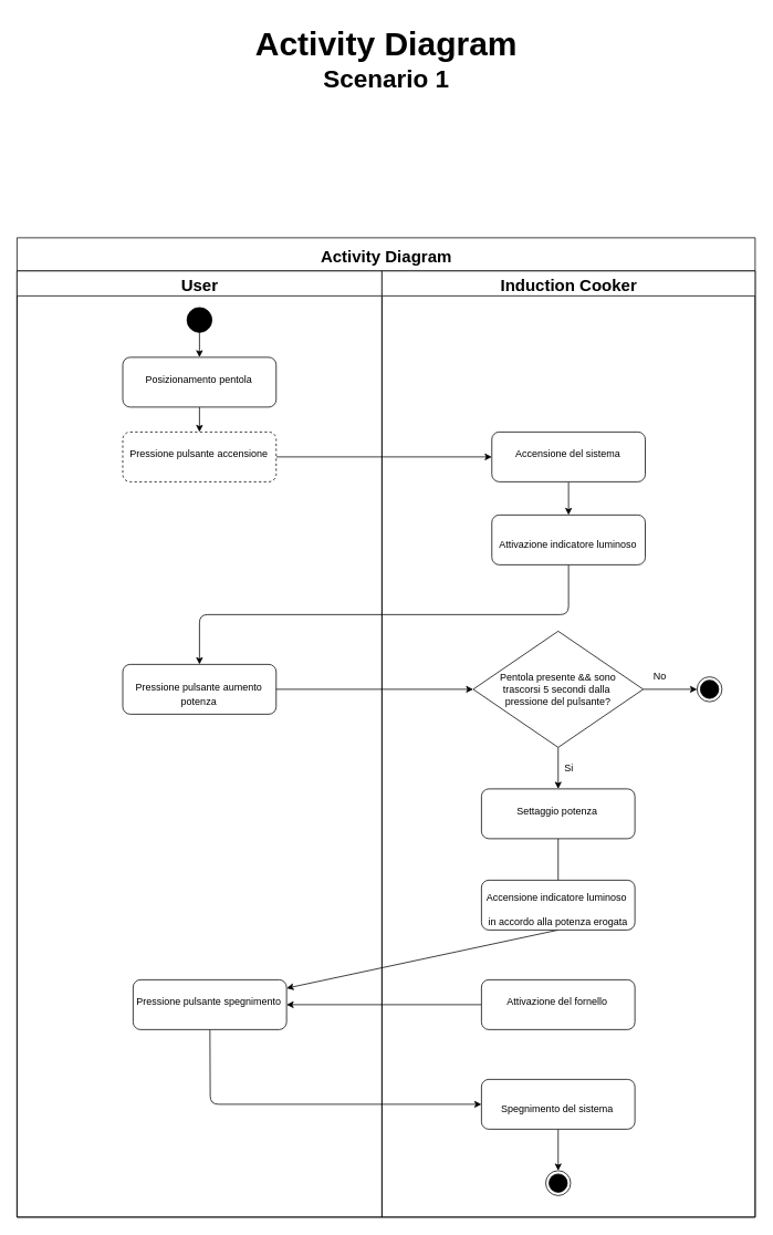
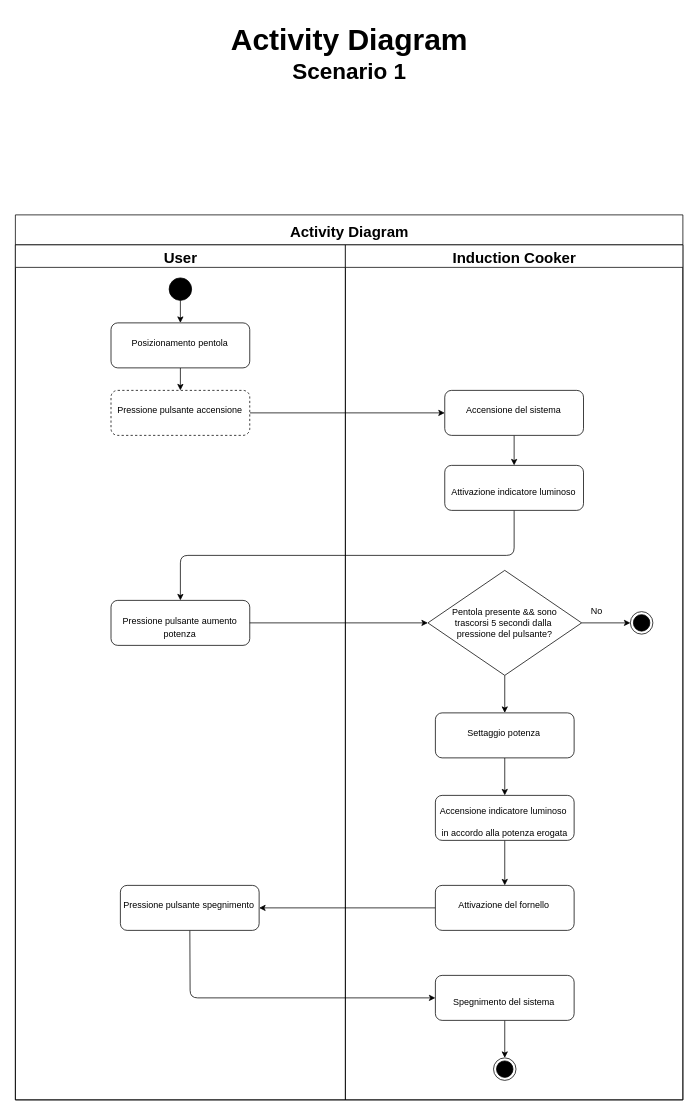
  <mxCell id="0" />
  <mxCell id="1" parent="0" />
  <mxCell id="2" value="&lt;font style=&quot;font-size: 20px;&quot;&gt;Activity Diagram&lt;/font&gt;" style="swimlane;childLayout=stackLayout;resizeParent=1;resizeParentMax=0;startSize=40;html=1;fontSize=25;movable=1;resizable=1;rotatable=1;deletable=1;editable=1;locked=0;connectable=1;" parent="1" vertex="1"><mxGeometry x="20" y="286" width="890" height="1180" as="geometry"><mxRectangle x="-680" y="-30" width="240" height="40" as="alternateBounds" /></mxGeometry></mxCell>
  <mxCell id="3" style="edgeStyle=none;html=1;exitX=1;exitY=0.5;exitDx=0;exitDy=0;entryX=0;entryY=0.5;entryDx=0;entryDy=0;fontFamily=Verdana;fontSize=10;fontColor=#000000;" parent="2" source="9" target="27" edge="1"><mxGeometry relative="1" as="geometry" /></mxCell>
  <mxCell id="4" style="edgeStyle=none;html=1;entryX=1;entryY=0.5;entryDx=0;entryDy=0;fontSize=12;" parent="2" source="23" target="11" edge="1"><mxGeometry relative="1" as="geometry" /></mxCell>
  <mxCell id="5" style="edgeStyle=none;html=1;entryX=0;entryY=0.5;entryDx=0;entryDy=0;fontSize=20;fontColor=#000000;" parent="2" source="11" target="25" edge="1"><mxGeometry relative="1" as="geometry"><Array as="points"><mxPoint x="233" y="1044" /></Array></mxGeometry></mxCell>
  <mxCell id="6" value="&lt;font style=&quot;font-size: 20px;&quot;&gt;User&lt;/font&gt;" style="swimlane;startSize=30;html=1;fontSize=25;" parent="2" vertex="1"><mxGeometry y="40" width="440" height="1140" as="geometry" /></mxCell>
  <mxCell id="7" style="edgeStyle=none;html=1;entryX=0.5;entryY=0;entryDx=0;entryDy=0;" parent="6" source="8" target="13" edge="1"><mxGeometry relative="1" as="geometry" /></mxCell>
  <mxCell id="8" value="" style="ellipse;fillColor=strokeColor;fontSize=25;" parent="6" vertex="1"><mxGeometry x="205" y="44" width="30" height="30" as="geometry" /></mxCell>
  <mxCell id="9" value="&lt;font style=&quot;font-size: 12px;&quot;&gt;Pressione pulsante accensione&lt;/font&gt;" style="rounded=1;whiteSpace=wrap;html=1;fontSize=25;spacingLeft=-2;spacingRight=0;verticalAlign=top;dashed=1;" parent="6" vertex="1"><mxGeometry x="127.5" y="194" width="185" height="60" as="geometry" /></mxCell>
  <mxCell id="10" value="&lt;p style=&quot;line-height: 120%;&quot;&gt;&lt;/p&gt;&lt;div style=&quot;&quot;&gt;&lt;span style=&quot;font-size: 12px; background-color: initial;&quot;&gt;Pressione pulsante aumento&lt;/span&gt;&lt;/div&gt;&lt;font style=&quot;font-size: 12px;&quot;&gt;&lt;div style=&quot;&quot;&gt;&lt;span style=&quot;background-color: initial;&quot;&gt;potenza&lt;/span&gt;&lt;/div&gt;&lt;/font&gt;&lt;p&gt;&lt;/p&gt;" style="rounded=1;whiteSpace=wrap;html=1;fontSize=25;spacingLeft=-2;spacingRight=0;verticalAlign=middle;spacing=2;align=center;" parent="6" vertex="1"><mxGeometry x="127.5" y="474" width="185" height="60" as="geometry" /></mxCell>
  <mxCell id="11" value="&lt;font style=&quot;font-size: 12px;&quot;&gt;Pressione pulsante spegnimento&lt;/font&gt;" style="rounded=1;whiteSpace=wrap;html=1;fontSize=25;spacingLeft=-2;spacingRight=0;verticalAlign=top;" parent="6" vertex="1"><mxGeometry x="140" y="854" width="185" height="60" as="geometry" /></mxCell>
  <mxCell id="12" style="edgeStyle=none;html=1;entryX=0.5;entryY=0;entryDx=0;entryDy=0;" parent="6" source="13" target="9" edge="1"><mxGeometry relative="1" as="geometry" /></mxCell>
  <mxCell id="13" value="&lt;font style=&quot;font-size: 12px;&quot;&gt;Posizionamento pentola&lt;/font&gt;" style="rounded=1;whiteSpace=wrap;html=1;fontSize=25;spacingLeft=-2;spacingRight=0;verticalAlign=top;" parent="6" vertex="1"><mxGeometry x="127.5" y="104" width="185" height="60" as="geometry" /></mxCell>
  <mxCell id="14" style="edgeStyle=none;html=1;exitX=1;exitY=0.5;exitDx=0;exitDy=0;fontSize=8;fontColor=#000000;entryX=0;entryY=0.5;entryDx=0;entryDy=0;" parent="2" source="10" target="19" edge="1"><mxGeometry relative="1" as="geometry"><mxPoint x="573" y="694" as="targetPoint" /><mxPoint x="275" y="694" as="sourcePoint" /></mxGeometry></mxCell>
  <mxCell id="15" style="edgeStyle=none;html=1;entryX=0.5;entryY=0;entryDx=0;entryDy=0;" parent="2" source="28" target="10" edge="1"><mxGeometry relative="1" as="geometry"><Array as="points"><mxPoint x="665" y="454" /><mxPoint x="220" y="454" /></Array></mxGeometry></mxCell>
  <mxCell id="16" value="&lt;font style=&quot;font-size: 20px;&quot;&gt;Induction Cooker&lt;/font&gt;" style="swimlane;startSize=30;html=1;fontSize=25;" parent="2" vertex="1"><mxGeometry x="440" y="40" width="450" height="1140" as="geometry" /></mxCell>
  <mxCell id="17" style="edgeStyle=none;html=1;exitX=1;exitY=0.5;exitDx=0;exitDy=0;entryX=0;entryY=0.5;entryDx=0;entryDy=0;" parent="16" source="19" target="29" edge="1"><mxGeometry relative="1" as="geometry" /></mxCell>
  <mxCell id="18" style="edgeStyle=none;html=1;exitX=0.5;exitY=1;exitDx=0;exitDy=0;entryX=0.5;entryY=0;entryDx=0;entryDy=0;" parent="16" source="19" target="21" edge="1"><mxGeometry relative="1" as="geometry"><mxPoint x="225" y="734" as="targetPoint" /></mxGeometry></mxCell>
  <mxCell id="19" value="Pentola presente &amp;amp;&amp;amp; sono &lt;br&gt;trascorsi 5 secondi dalla&amp;nbsp;&lt;br&gt;pressione del pulsante?" style="rhombus;whiteSpace=wrap;html=1;fontSize=12;verticalAlign=middle;" parent="16" vertex="1"><mxGeometry x="110" y="434" width="205" height="140" as="geometry" /></mxCell>
- <mxCell id="20" style="edgeStyle=none;html=1;exitX=0.5;exitY=1;exitDx=0;exitDy=0;entryX=0.5;entryY=0;entryDx=0;entryDy=0;endArrow=none;" parent="16" source="21" target="31" edge="1"><mxGeometry relative="1" as="geometry" /></mxCell>
+ <mxCell id="20" style="edgeStyle=none;html=1;exitX=0.5;exitY=1;exitDx=0;exitDy=0;entryX=0.5;entryY=0;entryDx=0;entryDy=0;" parent="16" source="21" target="31" edge="1"><mxGeometry relative="1" as="geometry" /></mxCell>
  <mxCell id="21" value="&lt;font style=&quot;font-size: 12px;&quot;&gt;Settaggio potenza&lt;/font&gt;" style="rounded=1;whiteSpace=wrap;html=1;fontSize=25;spacingLeft=-2;spacingRight=0;verticalAlign=top;" parent="16" vertex="1"><mxGeometry x="120" y="624" width="185" height="60" as="geometry" /></mxCell>
  <mxCell id="22" value="No" style="text;html=1;align=center;verticalAlign=middle;resizable=0;points=[];autosize=1;strokeColor=none;fillColor=none;fontSize=12;" parent="16" vertex="1"><mxGeometry x="315" y="474" width="40" height="30" as="geometry" /></mxCell>
  <mxCell id="23" value="&lt;font style=&quot;font-size: 12px;&quot;&gt;Attivazione del fornello&lt;/font&gt;" style="rounded=1;whiteSpace=wrap;html=1;fontSize=25;spacingLeft=-2;spacingRight=0;verticalAlign=top;" parent="16" vertex="1"><mxGeometry x="120" y="854" width="185" height="60" as="geometry" /></mxCell>
  <mxCell id="24" style="edgeStyle=none;html=1;entryX=0.5;entryY=0;entryDx=0;entryDy=0;fontSize=20;fontColor=#000000;" parent="16" source="25" edge="1"><mxGeometry relative="1" as="geometry"><mxPoint x="212.5" y="1084" as="targetPoint" /></mxGeometry></mxCell>
  <mxCell id="25" value="&lt;font style=&quot;font-size: 12px;&quot;&gt;Spegnimento del sistema&lt;/font&gt;" style="rounded=1;whiteSpace=wrap;html=1;fontSize=25;spacingLeft=-2;spacingRight=0;verticalAlign=middle;" parent="16" vertex="1"><mxGeometry x="120" y="974" width="185" height="60" as="geometry" /></mxCell>
  <mxCell id="26" style="edgeStyle=none;html=1;entryX=0.5;entryY=0;entryDx=0;entryDy=0;" parent="16" source="27" target="28" edge="1"><mxGeometry relative="1" as="geometry" /></mxCell>
  <mxCell id="27" value="&lt;font style=&quot;font-size: 12px;&quot;&gt;Accensione del sistema&lt;/font&gt;" style="rounded=1;whiteSpace=wrap;html=1;fontSize=25;spacingLeft=-2;spacingRight=0;verticalAlign=top;" parent="16" vertex="1"><mxGeometry x="132.5" y="194" width="185" height="60" as="geometry" /></mxCell>
  <mxCell id="28" value="&lt;font style=&quot;font-size: 12px;&quot;&gt;Attivazione indicatore luminoso&lt;/font&gt;" style="rounded=1;whiteSpace=wrap;html=1;fontSize=25;spacingLeft=-2;spacingRight=0;verticalAlign=middle;" parent="16" vertex="1"><mxGeometry x="132.5" y="294" width="185" height="60" as="geometry" /></mxCell>
  <mxCell id="29" value="" style="ellipse;html=1;shape=endState;fillColor=strokeColor;" parent="16" vertex="1"><mxGeometry x="380" y="489" width="30" height="30" as="geometry" /></mxCell>
- <mxCell id="30" style="edgeStyle=none;html=1;exitX=0.5;exitY=1;exitDx=0;exitDy=0;" parent="16" source="31" target="11" edge="1"><mxGeometry relative="1" as="geometry" /></mxCell>
+ <mxCell id="30" style="edgeStyle=none;html=1;exitX=0.5;exitY=1;exitDx=0;exitDy=0;entryX=0.5;entryY=0;entryDx=0;entryDy=0;" parent="16" source="31" target="23" edge="1"><mxGeometry relative="1" as="geometry" /></mxCell>
  <mxCell id="31" value="&lt;div style=&quot;&quot;&gt;&lt;span style=&quot;font-size: 12px; background-color: initial;&quot;&gt;Accensione indicatore luminoso&amp;nbsp;&lt;/span&gt;&lt;/div&gt;&lt;font style=&quot;&quot;&gt;&lt;div style=&quot;&quot;&gt;&lt;span style=&quot;font-size: 12px; background-color: initial;&quot;&gt;in accordo alla potenza erogata&lt;/span&gt;&lt;/div&gt;&lt;/font&gt;" style="rounded=1;html=1;fontSize=25;spacingLeft=0;spacingRight=0;verticalAlign=middle;align=center;horizontal=1;spacing=2;whiteSpace=wrap;" parent="16" vertex="1"><mxGeometry x="120" y="734" width="185" height="60" as="geometry" /></mxCell>
  <mxCell id="32" value="" style="ellipse;html=1;shape=endState;fillColor=strokeColor;" parent="16" vertex="1"><mxGeometry x="197.5" y="1084" width="30" height="30" as="geometry" /></mxCell>
- <mxCell id="33" value="Si" style="text;html=1;align=center;verticalAlign=middle;resizable=0;points=[];autosize=1;strokeColor=none;fillColor=none;fontSize=12;" parent="16" vertex="1"><mxGeometry x="210" y="584" width="30" height="30" as="geometry" /></mxCell>
  <mxCell id="34" value="&lt;font style=&quot;&quot;&gt;&lt;b style=&quot;&quot;&gt;&lt;span style=&quot;font-size: 40px;&quot;&gt;Activity Diagram&lt;/span&gt;&lt;br&gt;&lt;font style=&quot;font-size: 30px;&quot;&gt;Scenario 1&lt;/font&gt;&lt;/b&gt;&lt;/font&gt;" style="text;html=1;align=center;verticalAlign=middle;resizable=0;points=[];autosize=1;strokeColor=none;fillColor=none;" parent="1" vertex="1"><mxGeometry x="295" y="20" width="340" height="100" as="geometry" /></mxCell>
